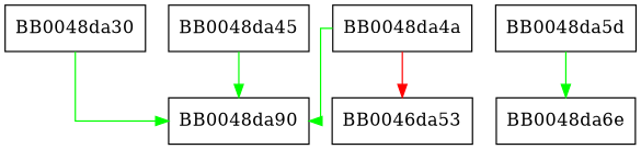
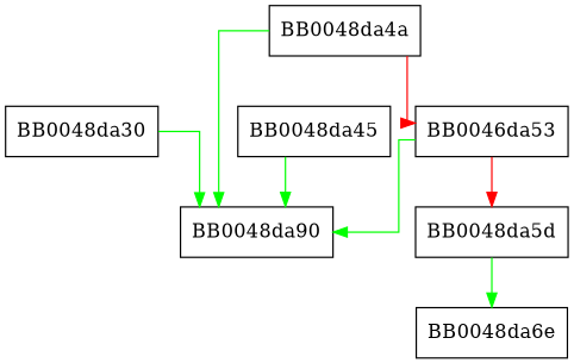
  digraph {
    splines=ortho
    node [shape=box]
    edge [color=green]
    BB0048da30
    BB0048da90
    n3 [label=BB0046da53]
    BB0048da5d
    BB0048da45
    BB0048da6e
    BB0048da4a
    BB0048da30 -> BB0048da90
+   n3 -> BB0048da90
+   n3 -> BB0048da5d [color=red]
    BB0048da5d -> BB0048da6e
    BB0048da45 -> BB0048da90
    BB0048da4a -> BB0048da90
    BB0048da4a -> n3 [color=red]
  }
